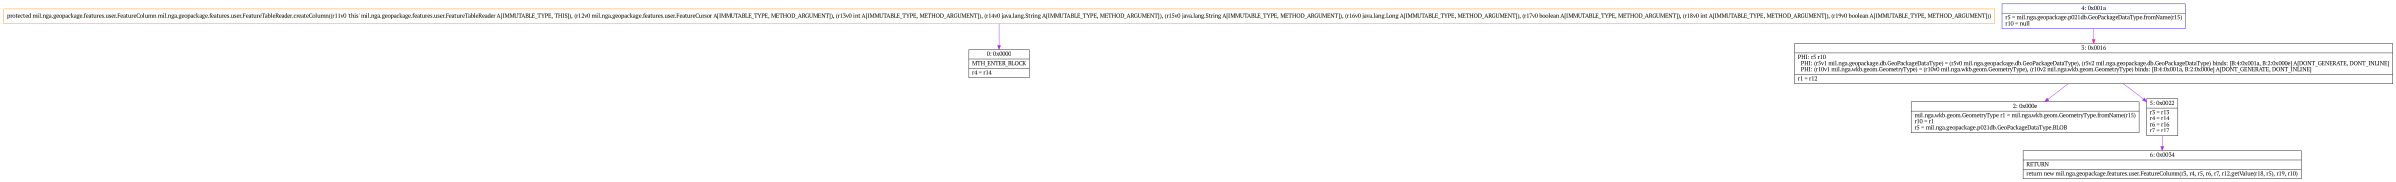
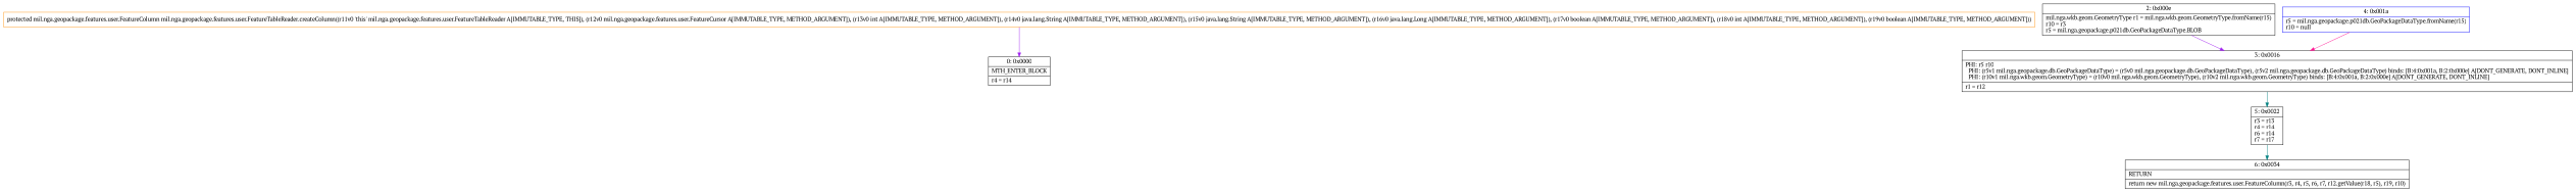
  digraph {
    fontname="PT Serif"
    node [color=black fontname="PT Serif" shape=record]
    edge [color=purple fontname="PT Serif"]
    n1 [label="{0\:\ 0x0000|MTH_ENTER_BLOCK\l|r4 = r14\l}"]
-   n2 [label="{2\:\ 0x000e|mil.nga.wkb.geom.GeometryType r1 = mil.nga.wkb.geom.GeometryType.fromName(r15)\lr10 = r1\lr5 = mil.nga.geopackage.p021db.GeoPackageDataType.BLOB\l}"]
+   n2 [label="{2\:\ 0x000e|mil.nga.wkb.geom.GeometryType r1 = mil.nga.wkb.geom.GeometryType.fromName(r15)\lr10 = r3\lr5 = mil.nga.geopackage.p021db.GeoPackageDataType.BLOB\l}"]
    n3 [label="{3\:\ 0x0016|PHI: r5 r10 \l  PHI: (r5v1 mil.nga.geopackage.db.GeoPackageDataType) = (r5v0 mil.nga.geopackage.db.GeoPackageDataType), (r5v2 mil.nga.geopackage.db.GeoPackageDataType) binds: [B:4:0x001a, B:2:0x000e] A[DONT_GENERATE, DONT_INLINE]\l  PHI: (r10v1 mil.nga.wkb.geom.GeometryType) = (r10v0 mil.nga.wkb.geom.GeometryType), (r10v2 mil.nga.wkb.geom.GeometryType) binds: [B:4:0x001a, B:2:0x000e] A[DONT_GENERATE, DONT_INLINE]\l|r1 = r12\l}"]
    n4 [color=blue label="{4\:\ 0x001a|r5 = mil.nga.geopackage.p021db.GeoPackageDataType.fromName(r15)\lr10 = null\l}"]
-   n5 [label="{5\:\ 0x0022|r3 = r13\lr4 = r14\lr6 = r16\lr7 = r17\l}"]
+   n5 [label="{5\:\ 0x0022|r3 = r13\lr4 = r14\lr6 = r14\lr7 = r17\l}"]
    n6 [label="{6\:\ 0x0034|RETURN\l|return new mil.nga.geopackage.features.user.FeatureColumn(r3, r4, r5, r6, r7, r12.getValue(r18, r5), r19, r10)\l}"]
    n7 [color=darkorange label="{protected mil.nga.geopackage.features.user.FeatureColumn mil.nga.geopackage.features.user.FeatureTableReader.createColumn((r11v0 'this' mil.nga.geopackage.features.user.FeatureTableReader A[IMMUTABLE_TYPE, THIS]), (r12v0 mil.nga.geopackage.features.user.FeatureCursor A[IMMUTABLE_TYPE, METHOD_ARGUMENT]), (r13v0 int A[IMMUTABLE_TYPE, METHOD_ARGUMENT]), (r14v0 java.lang.String A[IMMUTABLE_TYPE, METHOD_ARGUMENT]), (r15v0 java.lang.String A[IMMUTABLE_TYPE, METHOD_ARGUMENT]), (r16v0 java.lang.Long A[IMMUTABLE_TYPE, METHOD_ARGUMENT]), (r17v0 boolean A[IMMUTABLE_TYPE, METHOD_ARGUMENT]), (r18v0 int A[IMMUTABLE_TYPE, METHOD_ARGUMENT]), (r19v0 boolean A[IMMUTABLE_TYPE, METHOD_ARGUMENT])) }"]
-   n3 -> n2
-   n3 -> n5
+   n2 -> n3
+   n3 -> n5 [color=teal]
    n4 -> n3 [color=deeppink]
-   n5 -> n6
+   n5 -> n6 [color=teal]
    n7 -> n1
  }
